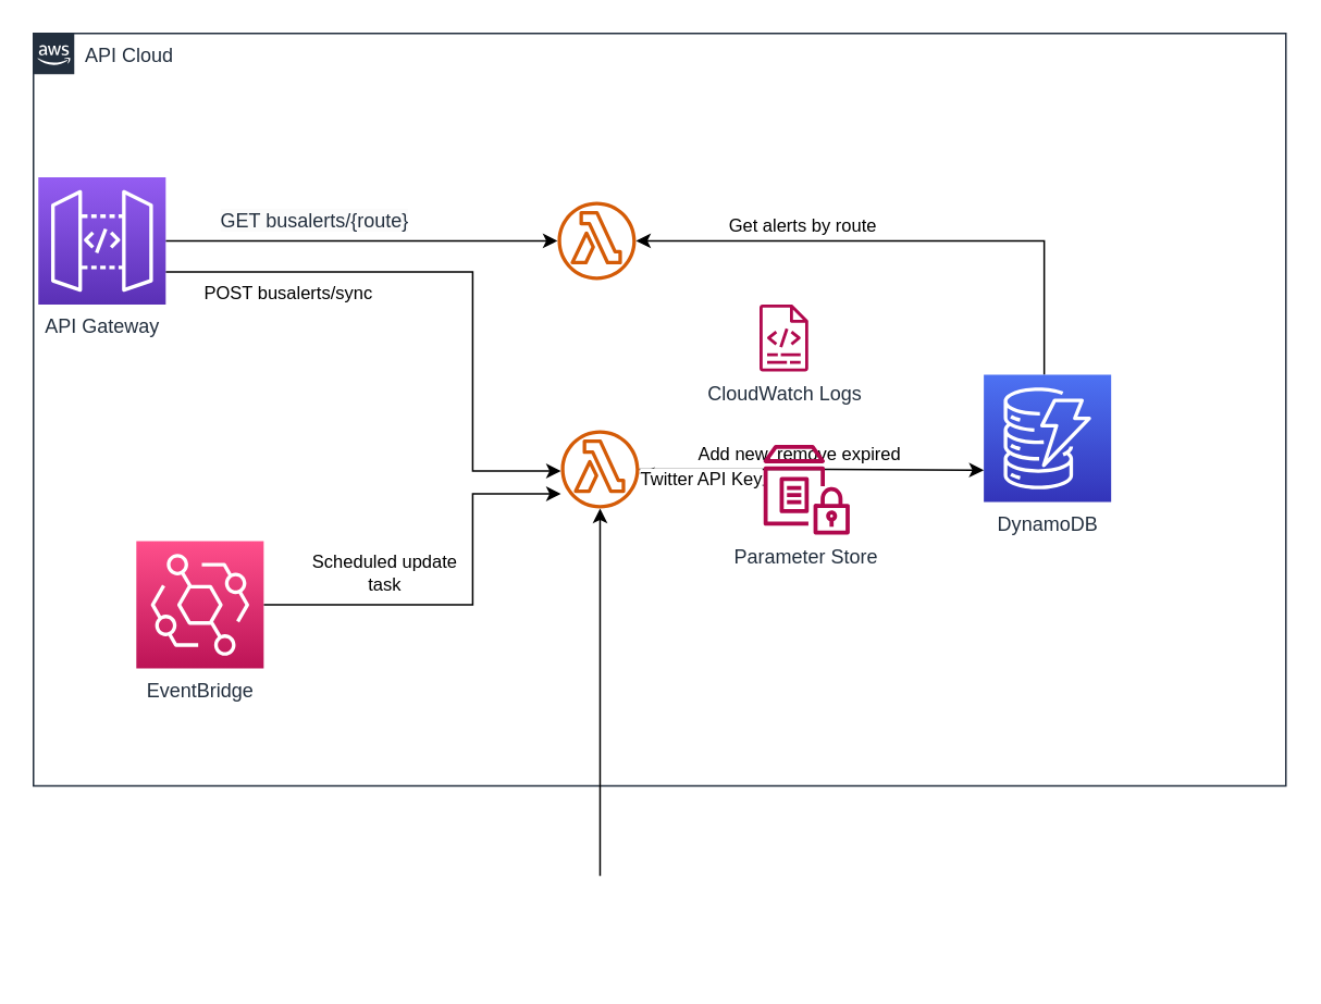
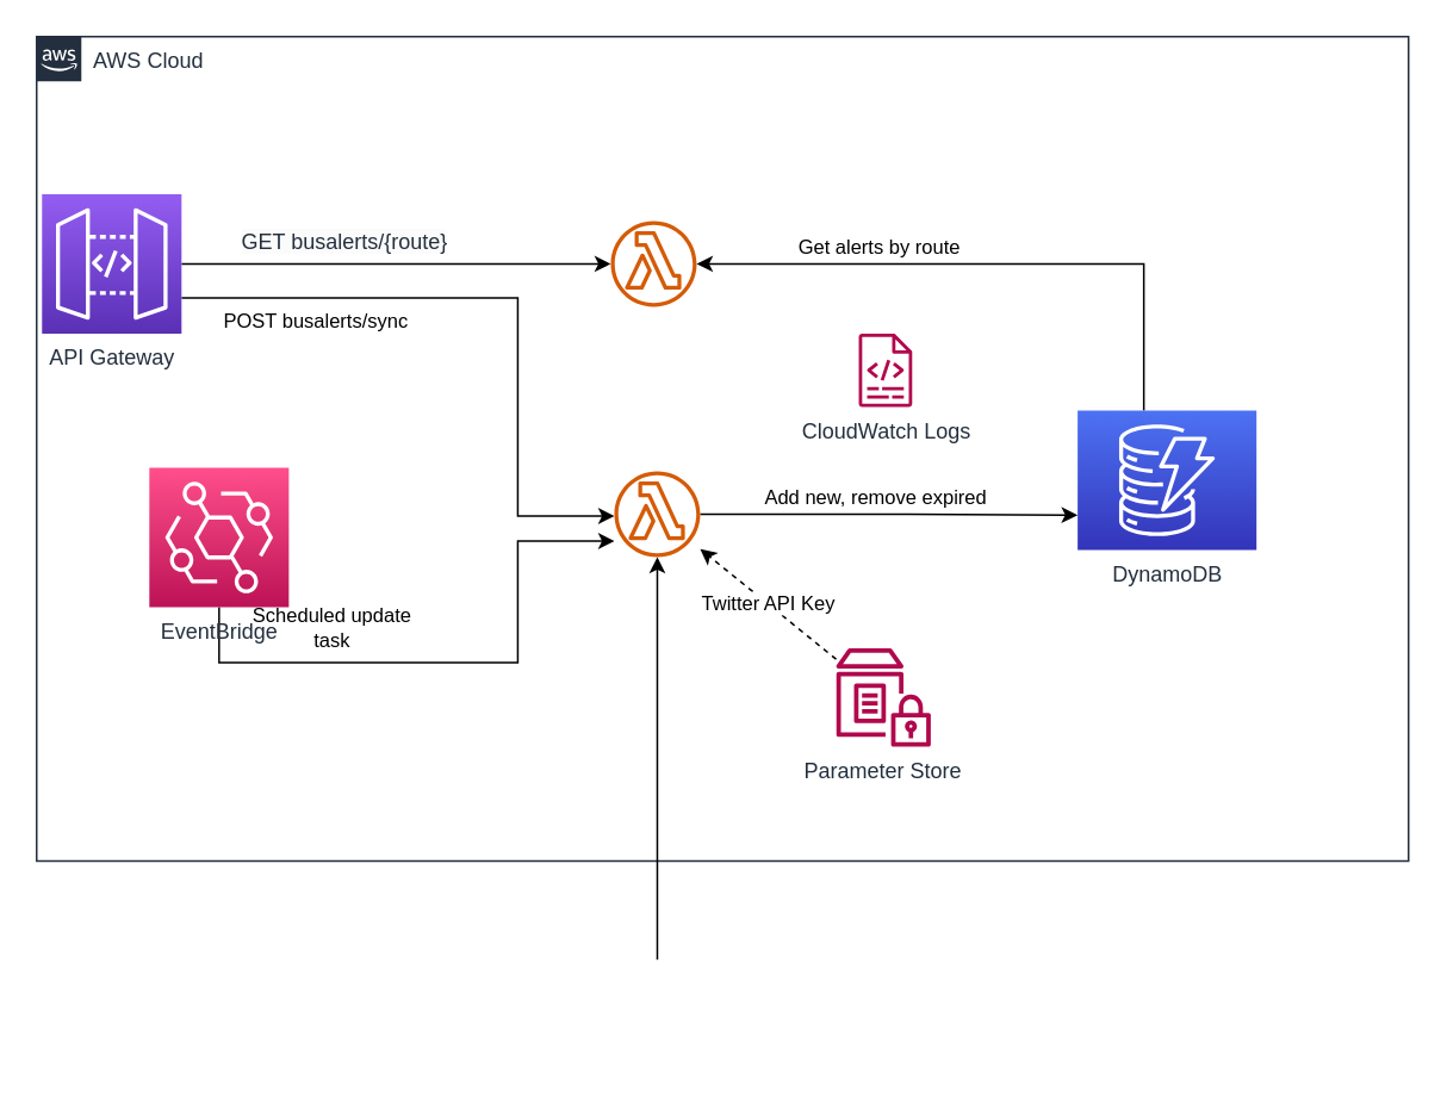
  <mxCell id="0" />
  <mxCell id="1" parent="0" />
- <mxCell id="2" value="API Cloud" style="points=[[0,0],[0.25,0],[0.5,0],[0.75,0],[1,0],[1,0.25],[1,0.5],[1,0.75],[1,1],[0.75,1],[0.5,1],[0.25,1],[0,1],[0,0.75],[0,0.5],[0,0.25]];outlineConnect=0;gradientColor=none;html=1;whiteSpace=wrap;fontSize=12;fontStyle=0;shape=mxgraph.aws4.group;grIcon=mxgraph.aws4.group_aws_cloud_alt;strokeColor=#232F3E;fillColor=none;verticalAlign=top;align=left;spacingLeft=30;fontColor=#232F3E;dashed=0;labelBackgroundColor=#ffffff;container=1;pointerEvents=0;collapsible=0;recursiveResize=0;" parent="1" vertex="1"><mxGeometry x="20" y="20" width="767" height="461" as="geometry" /></mxCell>
+ <mxCell id="2" value="AWS Cloud" style="points=[[0,0],[0.25,0],[0.5,0],[0.75,0],[1,0],[1,0.25],[1,0.5],[1,0.75],[1,1],[0.75,1],[0.5,1],[0.25,1],[0,1],[0,0.75],[0,0.5],[0,0.25]];outlineConnect=0;gradientColor=none;html=1;whiteSpace=wrap;fontSize=12;fontStyle=0;shape=mxgraph.aws4.group;grIcon=mxgraph.aws4.group_aws_cloud_alt;strokeColor=#232F3E;fillColor=none;verticalAlign=top;align=left;spacingLeft=30;fontColor=#232F3E;dashed=0;labelBackgroundColor=#ffffff;container=1;pointerEvents=0;collapsible=0;recursiveResize=0;" parent="1" vertex="1"><mxGeometry x="20" y="20" width="767" height="461" as="geometry" /></mxCell>
  <mxCell id="3" value="&lt;span style=&quot;color: rgb(35, 47, 62); font-size: 12px; background-color: rgb(251, 251, 251);&quot;&gt;GET busalerts/{route}&lt;/span&gt;" style="edgeStyle=orthogonalEdgeStyle;rounded=0;orthogonalLoop=1;jettySize=auto;html=1;" edge="1" parent="2" source="5" target="6"><mxGeometry x="-0.244" y="12" relative="1" as="geometry"><mxPoint as="offset" /></mxGeometry></mxCell>
  <mxCell id="4" value="POST busalerts/sync" style="edgeStyle=orthogonalEdgeStyle;rounded=0;orthogonalLoop=1;jettySize=auto;html=1;" edge="1" parent="2" source="5" target="8"><mxGeometry x="-0.586" y="-13" relative="1" as="geometry"><Array as="points"><mxPoint x="269" y="146" /><mxPoint x="269" y="268" /></Array><mxPoint as="offset" /></mxGeometry></mxCell>
  <mxCell id="5" value="API Gateway" style="sketch=0;points=[[0,0,0],[0.25,0,0],[0.5,0,0],[0.75,0,0],[1,0,0],[0,1,0],[0.25,1,0],[0.5,1,0],[0.75,1,0],[1,1,0],[0,0.25,0],[0,0.5,0],[0,0.75,0],[1,0.25,0],[1,0.5,0],[1,0.75,0]];outlineConnect=0;fontColor=#232F3E;gradientColor=#945DF2;gradientDirection=north;fillColor=#5A30B5;strokeColor=#ffffff;dashed=0;verticalLabelPosition=bottom;verticalAlign=top;align=center;html=1;fontSize=12;fontStyle=0;aspect=fixed;shape=mxgraph.aws4.resourceIcon;resIcon=mxgraph.aws4.api_gateway;" vertex="1" parent="2"><mxGeometry x="3" y="88" width="78" height="78" as="geometry" /></mxCell>
  <mxCell id="6" value="" style="sketch=0;outlineConnect=0;fontColor=#232F3E;gradientColor=none;fillColor=#D45B07;strokeColor=none;dashed=0;verticalLabelPosition=bottom;verticalAlign=top;align=center;html=1;fontSize=12;fontStyle=0;aspect=fixed;pointerEvents=1;shape=mxgraph.aws4.lambda_function;" vertex="1" parent="2"><mxGeometry x="321" y="103" width="48" height="48" as="geometry" /></mxCell>
  <mxCell id="7" value="Add new, remove expired" style="edgeStyle=orthogonalEdgeStyle;rounded=0;orthogonalLoop=1;jettySize=auto;html=1;entryX=0;entryY=0.75;entryDx=0;entryDy=0;entryPerimeter=0;" edge="1" parent="2" source="8" target="10"><mxGeometry x="-0.073" y="9" relative="1" as="geometry"><mxPoint as="offset" /></mxGeometry></mxCell>
  <mxCell id="8" value="" style="sketch=0;outlineConnect=0;fontColor=#232F3E;gradientColor=none;fillColor=#D45B07;strokeColor=none;dashed=0;verticalLabelPosition=bottom;verticalAlign=top;align=center;html=1;fontSize=12;fontStyle=0;aspect=fixed;pointerEvents=1;shape=mxgraph.aws4.lambda_function;" vertex="1" parent="2"><mxGeometry x="323" y="243" width="48" height="48" as="geometry" /></mxCell>
  <mxCell id="9" value="Get alerts by route" style="edgeStyle=orthogonalEdgeStyle;rounded=0;orthogonalLoop=1;jettySize=auto;html=1;" edge="1" parent="2" source="10" target="6"><mxGeometry x="0.386" y="-9" relative="1" as="geometry"><Array as="points"><mxPoint x="619" y="127" /></Array><mxPoint as="offset" /></mxGeometry></mxCell>
- <mxCell id="10" value="DynamoDB" style="sketch=0;points=[[0,0,0],[0.25,0,0],[0.5,0,0],[0.75,0,0],[1,0,0],[0,1,0],[0.25,1,0],[0.5,1,0],[0.75,1,0],[1,1,0],[0,0.25,0],[0,0.5,0],[0,0.75,0],[1,0.25,0],[1,0.5,0],[1,0.75,0]];outlineConnect=0;fontColor=#232F3E;gradientColor=#4D72F3;gradientDirection=north;fillColor=#3334B9;strokeColor=#ffffff;dashed=0;verticalLabelPosition=bottom;verticalAlign=top;align=center;html=1;fontSize=12;fontStyle=0;aspect=fixed;shape=mxgraph.aws4.resourceIcon;resIcon=mxgraph.aws4.dynamodb;" vertex="1" parent="2"><mxGeometry x="582" y="209" width="78" height="78" as="geometry" /></mxCell>
+ <mxCell id="10" value="DynamoDB" style="sketch=0;points=[[0,0,0],[0.25,0,0],[0.5,0,0],[0.75,0,0],[1,0,0],[0,1,0],[0.25,1,0],[0.5,1,0],[0.75,1,0],[1,1,0],[0,0.25,0],[0,0.5,0],[0,0.75,0],[1,0.25,0],[1,0.5,0],[1,0.75,0]];outlineConnect=0;fontColor=#232F3E;gradientColor=#4D72F3;gradientDirection=north;fillColor=#3334B9;strokeColor=#ffffff;dashed=0;verticalLabelPosition=bottom;verticalAlign=top;align=center;html=1;fontSize=12;fontStyle=0;aspect=fixed;shape=mxgraph.aws4.resourceIcon;resIcon=mxgraph.aws4.dynamodb;" vertex="1" parent="2"><mxGeometry x="582" y="209" width="100" height="78" as="geometry" /></mxCell>
  <mxCell id="11" value="Scheduled update&lt;br&gt;task" style="edgeStyle=orthogonalEdgeStyle;rounded=0;orthogonalLoop=1;jettySize=auto;html=1;" edge="1" parent="2" source="12" target="8"><mxGeometry x="-0.411" y="19" relative="1" as="geometry"><Array as="points"><mxPoint x="269" y="350" /><mxPoint x="269" y="282" /></Array><mxPoint as="offset" /></mxGeometry></mxCell>
- <mxCell id="12" value="EventBridge" style="sketch=0;points=[[0,0,0],[0.25,0,0],[0.5,0,0],[0.75,0,0],[1,0,0],[0,1,0],[0.25,1,0],[0.5,1,0],[0.75,1,0],[1,1,0],[0,0.25,0],[0,0.5,0],[0,0.75,0],[1,0.25,0],[1,0.5,0],[1,0.75,0]];outlineConnect=0;fontColor=#232F3E;gradientColor=#FF4F8B;gradientDirection=north;fillColor=#BC1356;strokeColor=#ffffff;dashed=0;verticalLabelPosition=bottom;verticalAlign=top;align=center;html=1;fontSize=12;fontStyle=0;aspect=fixed;shape=mxgraph.aws4.resourceIcon;resIcon=mxgraph.aws4.eventbridge;" vertex="1" parent="2"><mxGeometry x="63" y="311" width="78" height="78" as="geometry" /></mxCell>
- <mxCell id="13" value="CloudWatch Logs" style="sketch=0;outlineConnect=0;fontColor=#232F3E;gradientColor=none;fillColor=#B0084D;strokeColor=none;dashed=0;verticalLabelPosition=bottom;verticalAlign=top;align=center;html=1;fontSize=12;fontStyle=0;aspect=fixed;pointerEvents=1;shape=mxgraph.aws4.logs;" vertex="1" parent="2"><mxGeometry x="432" y="166" width="55.14" height="41" as="geometry" /></mxCell>
+ <mxCell id="12" value="EventBridge" style="sketch=0;points=[[0,0,0],[0.25,0,0],[0.5,0,0],[0.75,0,0],[1,0,0],[0,1,0],[0.25,1,0],[0.5,1,0],[0.75,1,0],[1,1,0],[0,0.25,0],[0,0.5,0],[0,0.75,0],[1,0.25,0],[1,0.5,0],[1,0.75,0]];outlineConnect=0;fontColor=#232F3E;gradientColor=#FF4F8B;gradientDirection=north;fillColor=#BC1356;strokeColor=#ffffff;dashed=0;verticalLabelPosition=bottom;verticalAlign=top;align=center;html=1;fontSize=12;fontStyle=0;aspect=fixed;shape=mxgraph.aws4.resourceIcon;resIcon=mxgraph.aws4.eventbridge;" vertex="1" parent="2"><mxGeometry x="63" y="241" width="78" height="78" as="geometry" /></mxCell>
+ <mxCell id="13" value="CloudWatch Logs" style="sketch=0;outlineConnect=0;fontColor=#232F3E;gradientColor=none;fillColor=#B0084D;strokeColor=none;dashed=0;verticalLabelPosition=bottom;verticalAlign=top;align=center;html=1;fontSize=12;fontStyle=0;aspect=fixed;pointerEvents=1;shape=mxgraph.aws4.logs;" vertex="1" parent="2"><mxGeometry x="447" y="166" width="55.14" height="41" as="geometry" /></mxCell>
  <mxCell id="14" value="Twitter API Key" style="rounded=0;orthogonalLoop=1;jettySize=auto;html=1;dashed=1;" edge="1" parent="2" source="15" target="8"><mxGeometry relative="1" as="geometry" /></mxCell>
- <mxCell id="15" value="Parameter Store" style="sketch=0;outlineConnect=0;fontColor=#232F3E;gradientColor=none;fillColor=#B0084D;strokeColor=none;dashed=0;verticalLabelPosition=bottom;verticalAlign=top;align=center;html=1;fontSize=12;fontStyle=0;aspect=fixed;pointerEvents=1;shape=mxgraph.aws4.parameter_store;" vertex="1" parent="2"><mxGeometry x="447" y="252" width="52.88" height="55" as="geometry" /></mxCell>
+ <mxCell id="15" value="Parameter Store" style="sketch=0;outlineConnect=0;fontColor=#232F3E;gradientColor=none;fillColor=#B0084D;strokeColor=none;dashed=0;verticalLabelPosition=bottom;verticalAlign=top;align=center;html=1;fontSize=12;fontStyle=0;aspect=fixed;pointerEvents=1;shape=mxgraph.aws4.parameter_store;" vertex="1" parent="2"><mxGeometry x="447" y="342" width="52.88" height="55" as="geometry" /></mxCell>
  <mxCell id="16" style="edgeStyle=orthogonalEdgeStyle;rounded=0;sketch=0;orthogonalLoop=1;jettySize=auto;html=1;" edge="1" parent="1" source="17" target="8"><mxGeometry relative="1" as="geometry" /></mxCell>
  <mxCell id="17" value="" style="shape=image;html=1;verticalAlign=top;verticalLabelPosition=bottom;labelBackgroundColor=#ffffff;imageAspect=0;aspect=fixed;image=https://cdn2.iconfinder.com/data/icons/social-media-2285/512/1_Twitter3_colored_svg-128.png" vertex="1" parent="1"><mxGeometry x="338.5" y="536" width="57" height="57" as="geometry" /></mxCell>
